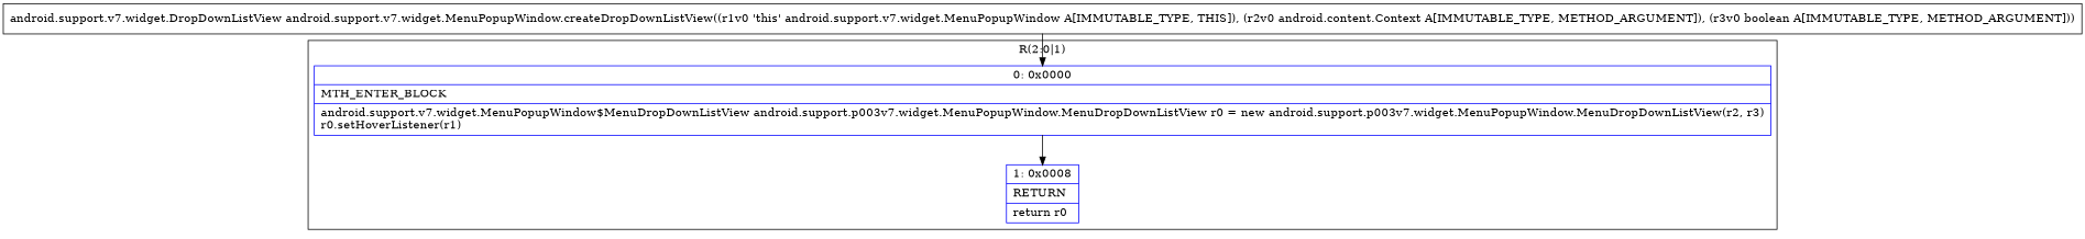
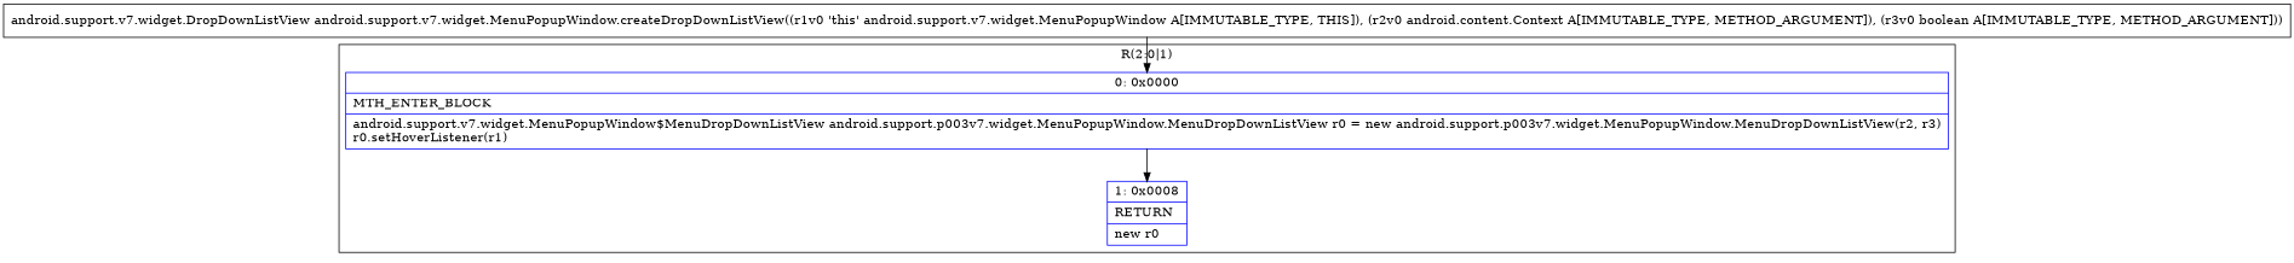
  digraph {
    node [color=blue shape=record]
    n1 [label="{0\:\ 0x0000|MTH_ENTER_BLOCK\l|android.support.v7.widget.MenuPopupWindow$MenuDropDownListView android.support.p003v7.widget.MenuPopupWindow.MenuDropDownListView r0 = new android.support.p003v7.widget.MenuPopupWindow.MenuDropDownListView(r2, r3)\lr0.setHoverListener(r1)\l}"]
-   n2 [label="{1\:\ 0x0008|RETURN\l|return r0\l}"]
+   n2 [label="{1\:\ 0x0008|RETURN\l|new r0\l}"]
    n3 [label="{android.support.v7.widget.DropDownListView android.support.v7.widget.MenuPopupWindow.createDropDownListView((r1v0 'this' android.support.v7.widget.MenuPopupWindow A[IMMUTABLE_TYPE, THIS]), (r2v0 android.content.Context A[IMMUTABLE_TYPE, METHOD_ARGUMENT]), (r3v0 boolean A[IMMUTABLE_TYPE, METHOD_ARGUMENT])) }" color=""]
    subgraph cluster_1 {
      label="R(2:0|1)"
      n1
      n2
    }
    n1 -> n2
    n3 -> n1
  }
